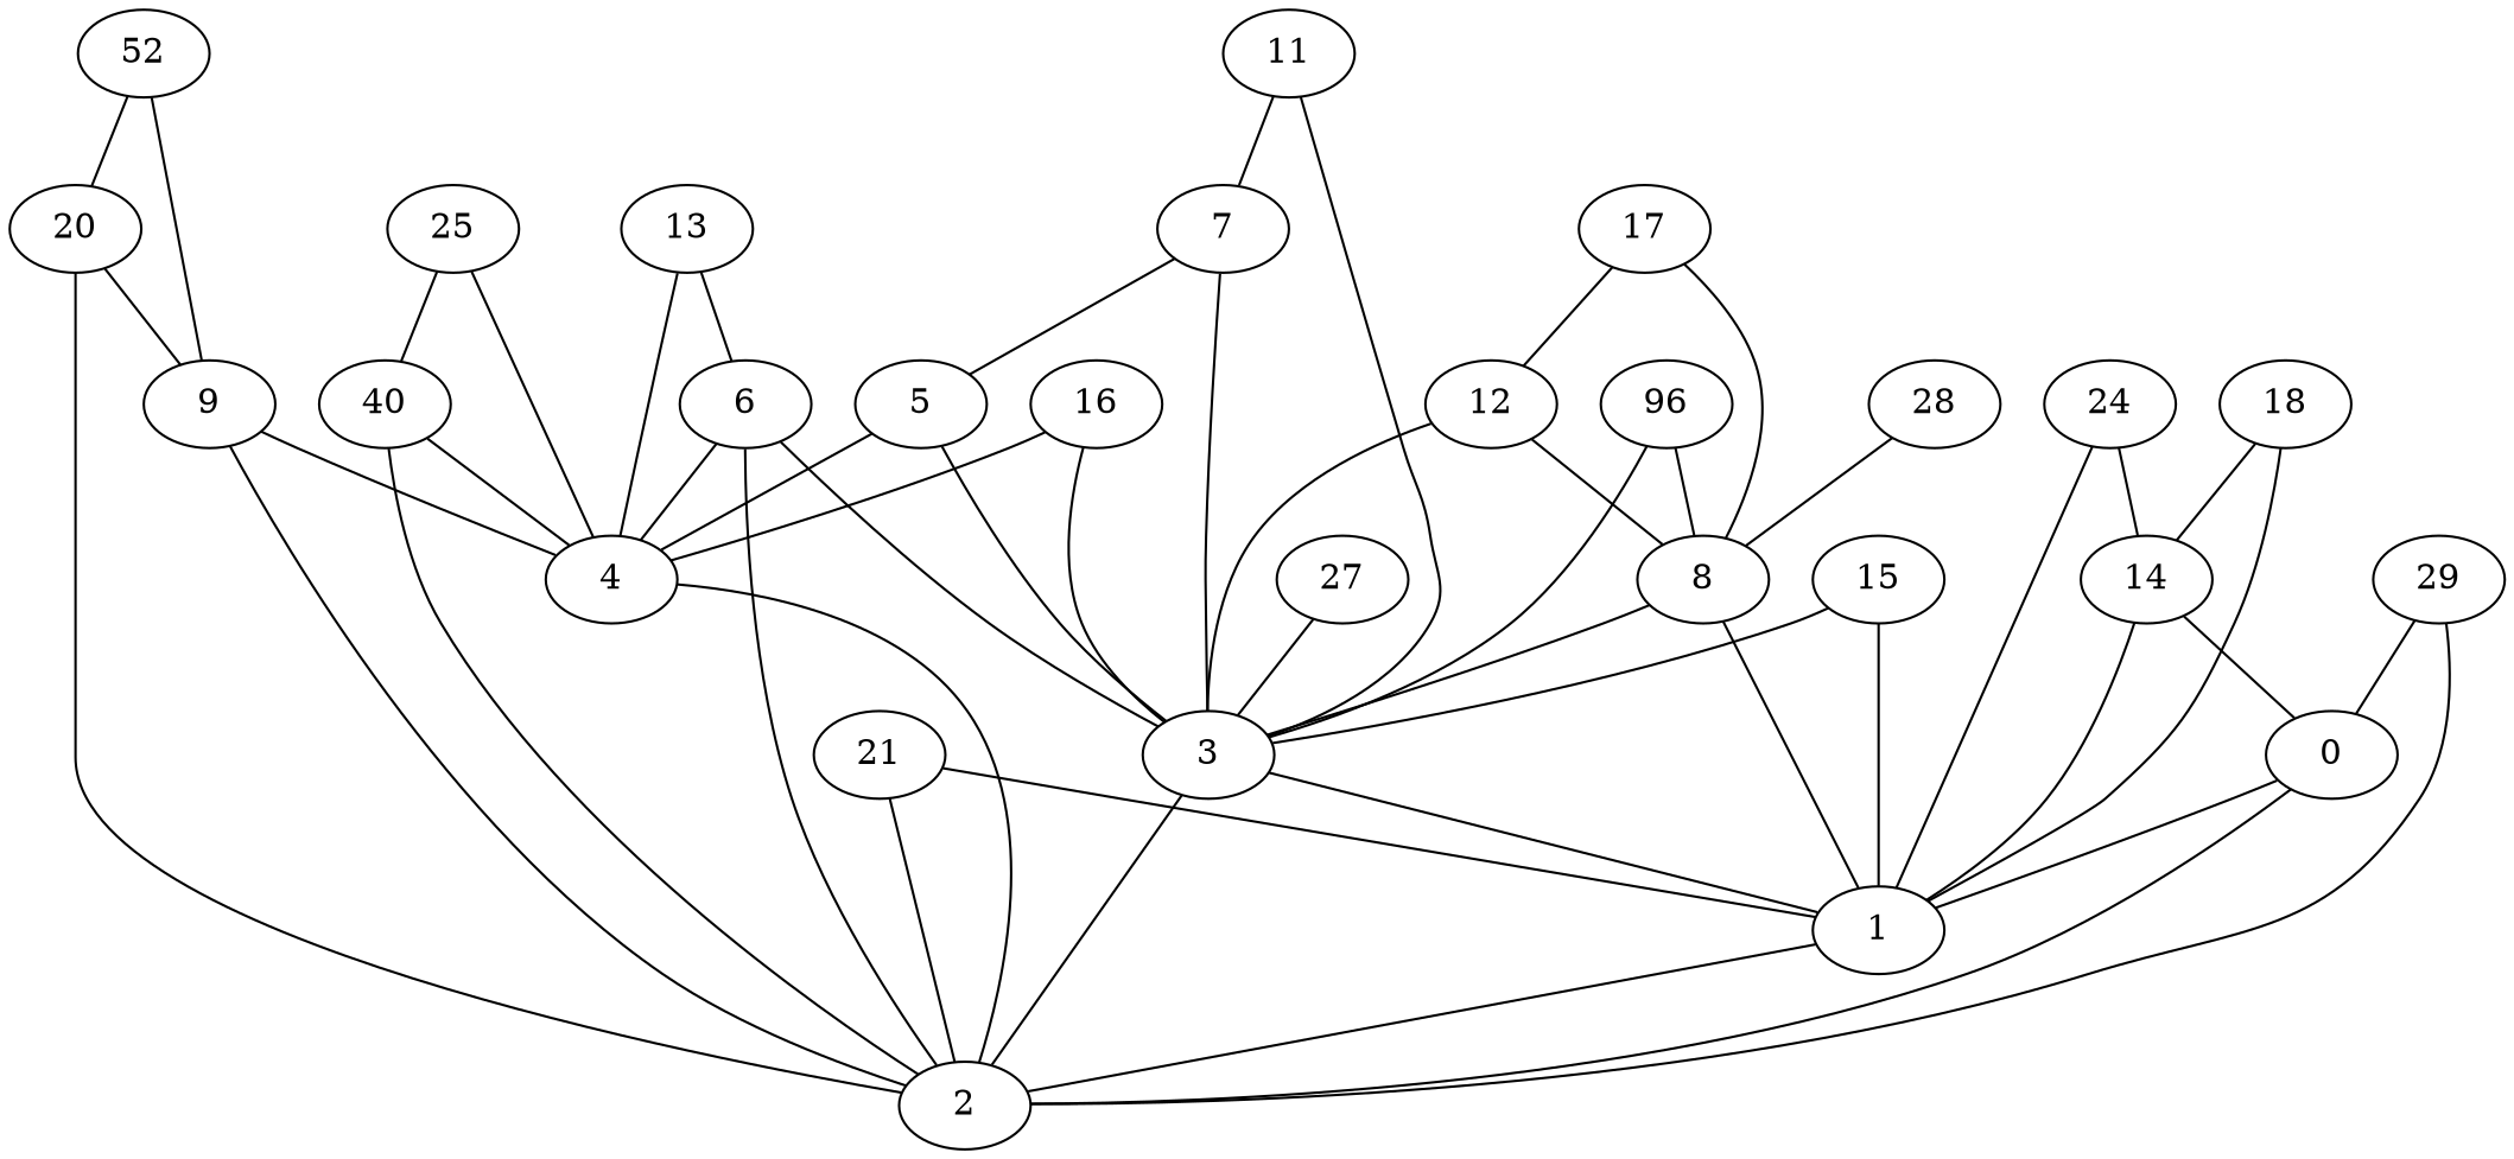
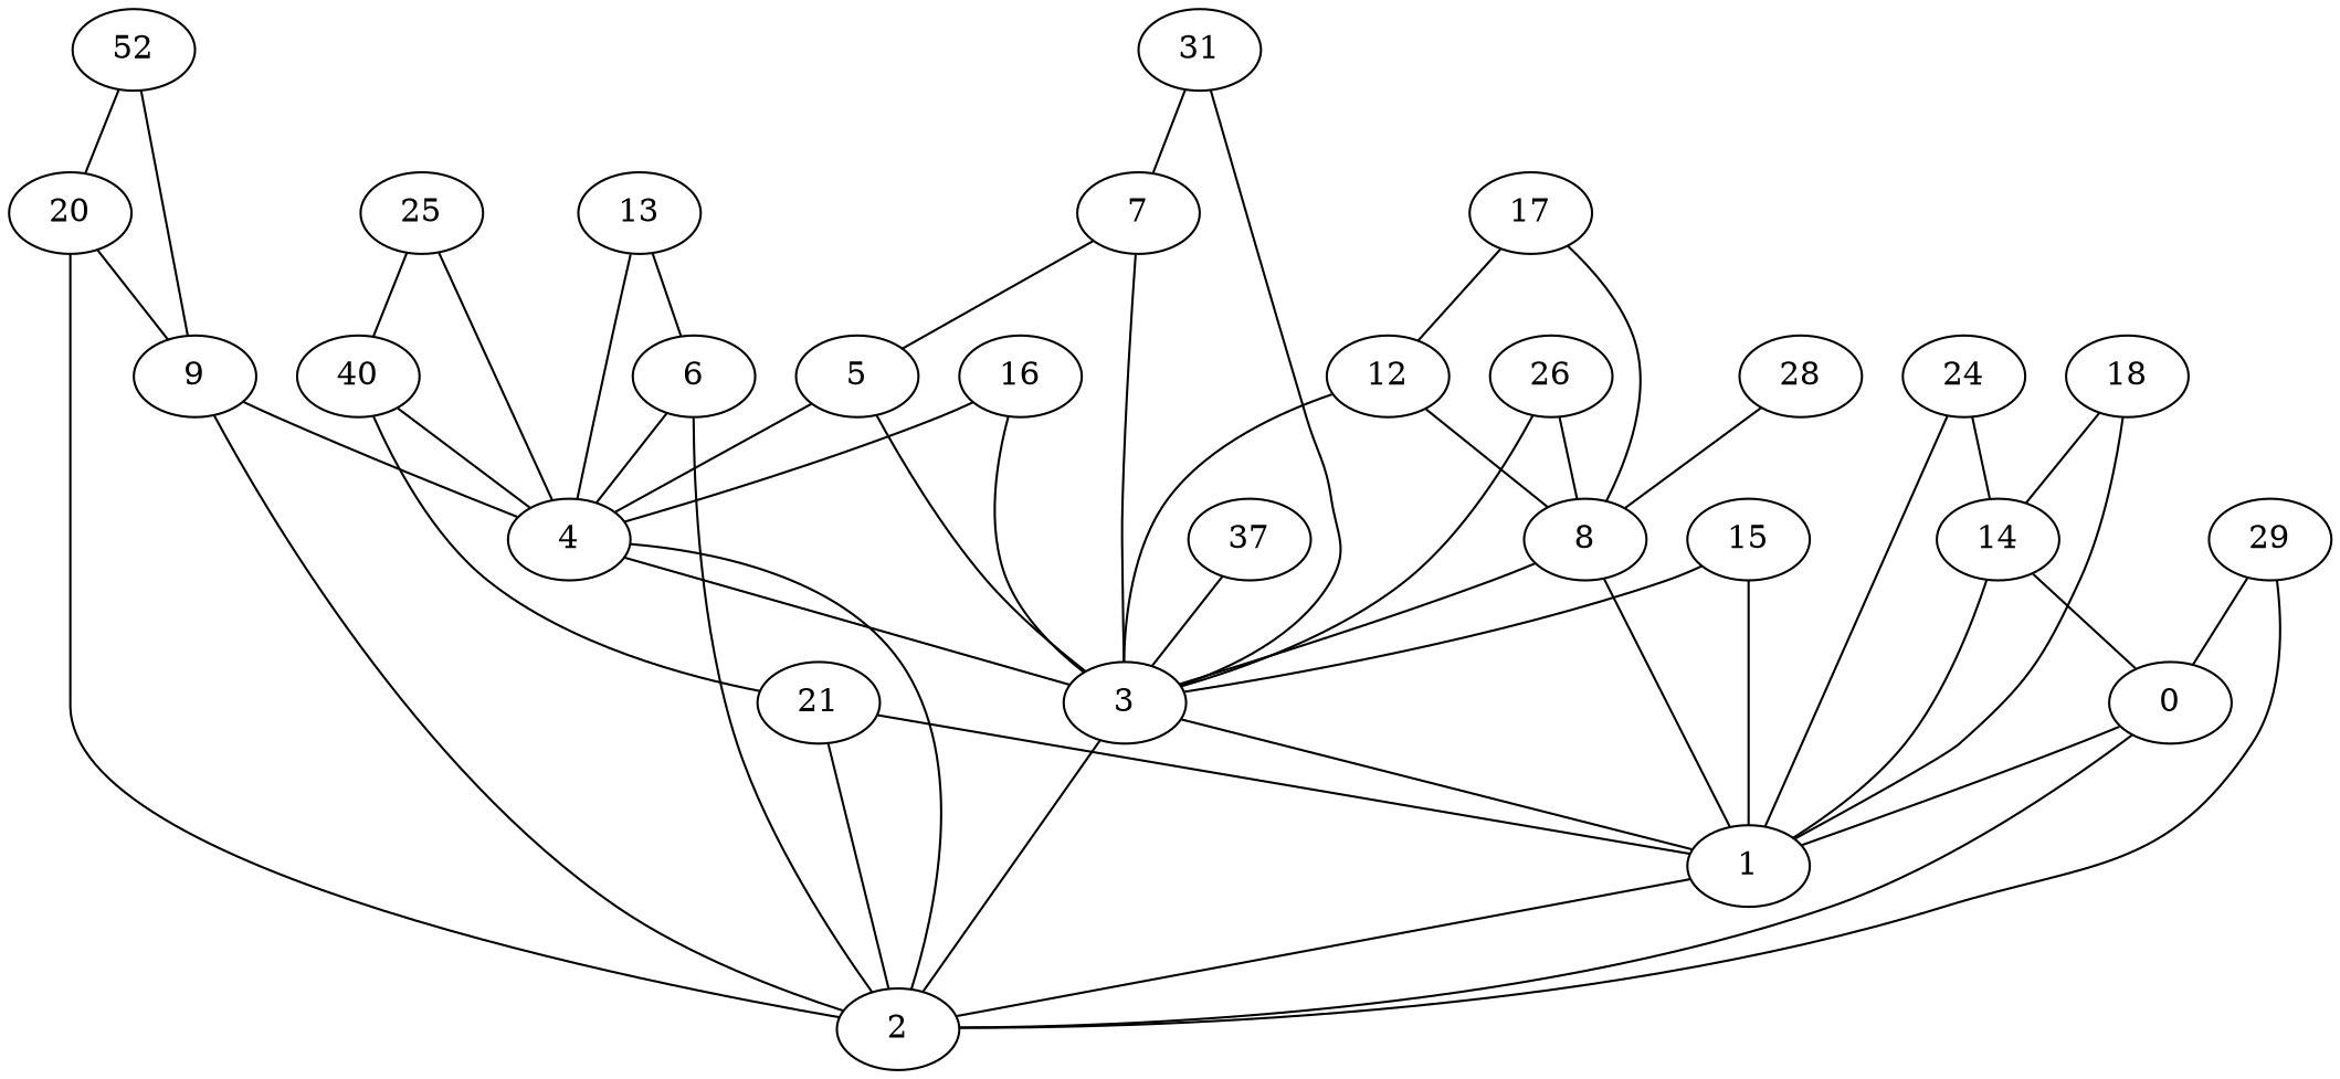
  graph {
    n1 [label=0]
    n2 [label=1]
    n3 [label=2]
    n4 [label=3]
    n5 [label=4]
    n6 [label=5]
    n7 [label=6]
    n8 [label=7]
    n9 [label=8]
    n10 [label=9]
    n11 [label=40]
-   n12 [label=11]
+   n12 [label=31]
    n13 [label=12]
    n14 [label=13]
    n15 [label=14]
    n16 [label=15]
    n17 [label=16]
    n18 [label=17]
    n19 [label=18]
    n20 [label=20]
    n21 [label=21]
    n22 [label=52]
    n23 [label=24]
    n24 [label=25]
-   n25 [label=96]
-   n26 [label=27]
+   n25 [label=26]
+   n26 [label=37]
    n27 [label=28]
    n28 [label=29]
    n1 -- n2
    n2 -- n3
    n3 -- n1
    n4 -- n2
    n4 -- n3
    n5 -- n3
-   n7 -- n4
+   n5 -- n4
    n6 -- n4
    n6 -- n5
    n7 -- n3
    n7 -- n5
    n8 -- n4
    n8 -- n6
    n9 -- n2
    n9 -- n4
    n10 -- n3
    n10 -- n5
-   n11 -- n3
+   n11 -- n21
    n11 -- n5
    n12 -- n4
    n12 -- n8
    n13 -- n4
    n13 -- n9
    n14 -- n5
    n14 -- n7
    n15 -- n1
    n15 -- n2
    n16 -- n2
    n16 -- n4
    n17 -- n4
    n17 -- n5
    n18 -- n9
    n18 -- n13
    n19 -- n2
    n19 -- n15
    n20 -- n3
    n20 -- n10
    n21 -- n2
    n21 -- n3
    n22 -- n10
    n22 -- n20
    n23 -- n2
    n23 -- n15
    n24 -- n5
    n24 -- n11
    n25 -- n4
    n25 -- n9
    n26 -- n4
    n27 -- n9
    n28 -- n1
    n28 -- n3
  }
